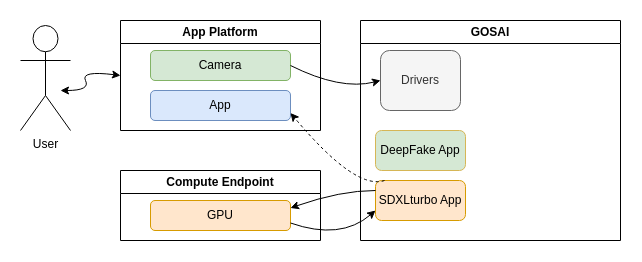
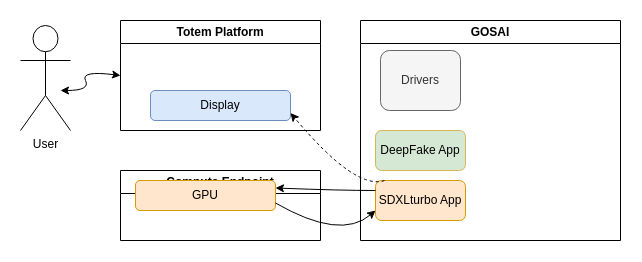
  <mxCell id="0" />
  <mxCell id="1" parent="0" />
  <mxCell id="2" value="GOSAI" style="swimlane;whiteSpace=wrap;html=1;" vertex="1" parent="1"><mxGeometry x="360" y="20" width="260" height="220" as="geometry" /></mxCell>
  <mxCell id="3" value="Drivers" style="rounded=1;whiteSpace=wrap;html=1;fillColor=#f5f5f5;fontColor=#333333;strokeColor=#666666;" vertex="1" parent="2"><mxGeometry x="20" y="30" width="80" height="60" as="geometry" /></mxCell>
  <mxCell id="4" value="DeepFake App" style="rounded=1;whiteSpace=wrap;html=1;fillColor=#d5e8d4;strokeColor=#d6b656;" vertex="1" parent="2"><mxGeometry x="15" y="110" width="90" height="40" as="geometry" /></mxCell>
  <mxCell id="5" value="SDXLturbo App" style="rounded=1;whiteSpace=wrap;html=1;fillColor=#ffe6cc;strokeColor=#d79b00;" vertex="1" parent="2"><mxGeometry x="15" y="160" width="90" height="40" as="geometry" /></mxCell>
- <mxCell id="6" value="App Platform" style="swimlane;whiteSpace=wrap;html=1;" vertex="1" parent="1"><mxGeometry x="120" y="20" width="200" height="110" as="geometry" /></mxCell>
- <mxCell id="7" value="Camera" style="rounded=1;whiteSpace=wrap;html=1;fillColor=#d5e8d4;strokeColor=#82b366;" vertex="1" parent="6"><mxGeometry x="30" y="30" width="140" height="30" as="geometry" /></mxCell>
- <mxCell id="8" value="App" style="rounded=1;whiteSpace=wrap;html=1;fillColor=#dae8fc;strokeColor=#6c8ebf;" vertex="1" parent="6"><mxGeometry x="30" y="70" width="140" height="30" as="geometry" /></mxCell>
+ <mxCell id="6" value="Totem Platform" style="swimlane;whiteSpace=wrap;html=1;" vertex="1" parent="1"><mxGeometry x="120" y="20" width="200" height="110" as="geometry" /></mxCell>
+ <mxCell id="8" value="Display" style="rounded=1;whiteSpace=wrap;html=1;fillColor=#dae8fc;strokeColor=#6c8ebf;" vertex="1" parent="6"><mxGeometry x="30" y="70" width="140" height="30" as="geometry" /></mxCell>
  <mxCell id="9" value="User" style="shape=umlActor;verticalLabelPosition=bottom;verticalAlign=top;html=1;outlineConnect=0;" vertex="1" parent="1"><mxGeometry x="20" y="25" width="50" height="105" as="geometry" /></mxCell>
  <mxCell id="10" value="Compute Endpoint" style="swimlane;whiteSpace=wrap;html=1;" vertex="1" parent="1"><mxGeometry x="120" y="170" width="200" height="70" as="geometry" /></mxCell>
- <mxCell id="11" value="GPU" style="rounded=1;whiteSpace=wrap;html=1;fillColor=#ffe6cc;strokeColor=#d79b00;" vertex="1" parent="10"><mxGeometry x="30" y="30" width="140" height="30" as="geometry" /></mxCell>
- <mxCell id="12" value="" style="curved=1;endArrow=classic;html=1;rounded=0;exitX=1;exitY=0.5;exitDx=0;exitDy=0;entryX=0;entryY=0.5;entryDx=0;entryDy=0;" edge="1" parent="1" source="7" target="3"><mxGeometry width="50" height="50" relative="1" as="geometry"><mxPoint x="210" y="220" as="sourcePoint" /><mxPoint x="260" y="170" as="targetPoint" /><Array as="points"><mxPoint x="340" y="90" /></Array></mxGeometry></mxCell>
+ <mxCell id="11" value="GPU" style="rounded=1;whiteSpace=wrap;html=1;fillColor=#ffe6cc;strokeColor=#d79b00;" vertex="1" parent="10"><mxGeometry x="15" y="10" width="140" height="30" as="geometry" /></mxCell>
  <mxCell id="13" value="" style="curved=1;endArrow=classic;html=1;rounded=0;exitX=1;exitY=0.75;exitDx=0;exitDy=0;entryX=0;entryY=0.75;entryDx=0;entryDy=0;" edge="1" parent="1" source="11" target="5"><mxGeometry width="50" height="50" relative="1" as="geometry"><mxPoint x="290" y="215" as="sourcePoint" /><mxPoint x="380" y="240" as="targetPoint" /><Array as="points"><mxPoint x="340" y="240" /></Array></mxGeometry></mxCell>
  <mxCell id="14" value="" style="curved=1;endArrow=classic;html=1;rounded=0;exitX=0;exitY=0.25;exitDx=0;exitDy=0;entryX=1;entryY=0.25;entryDx=0;entryDy=0;" edge="1" parent="1" source="5" target="11"><mxGeometry width="50" height="50" relative="1" as="geometry"><mxPoint x="290" y="203" as="sourcePoint" /><mxPoint x="340" y="170" as="targetPoint" /><Array as="points"><mxPoint x="340" y="190" /></Array></mxGeometry></mxCell>
  <mxCell id="15" value="" style="curved=1;endArrow=classic;html=1;rounded=0;exitX=-0.016;exitY=0.382;exitDx=0;exitDy=0;entryX=1;entryY=0.75;entryDx=0;entryDy=0;exitPerimeter=0;dashed=1;" edge="1" parent="1" target="8"><mxGeometry width="50" height="50" relative="1" as="geometry"><mxPoint x="384" y="180" as="sourcePoint" /><mxPoint x="300" y="140" as="targetPoint" /><Array as="points"><mxPoint x="355" y="190" /></Array></mxGeometry></mxCell>
  <mxCell id="16" value="" style="curved=1;endArrow=classic;html=1;rounded=0;entryX=0;entryY=0.5;entryDx=0;entryDy=0;startArrow=classic;startFill=1;" edge="1" parent="1" target="6"><mxGeometry width="50" height="50" relative="1" as="geometry"><mxPoint x="60" y="90" as="sourcePoint" /><mxPoint x="110" y="40" as="targetPoint" /><Array as="points"><mxPoint x="90" y="90" /><mxPoint x="80" y="70" /></Array></mxGeometry></mxCell>
